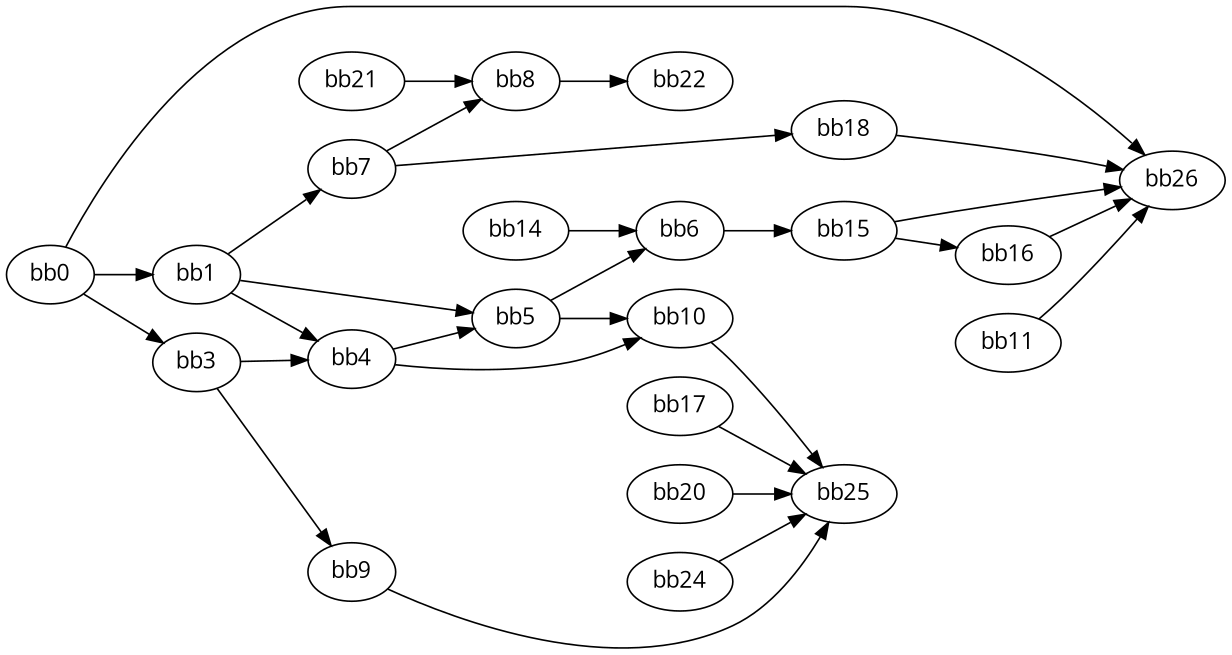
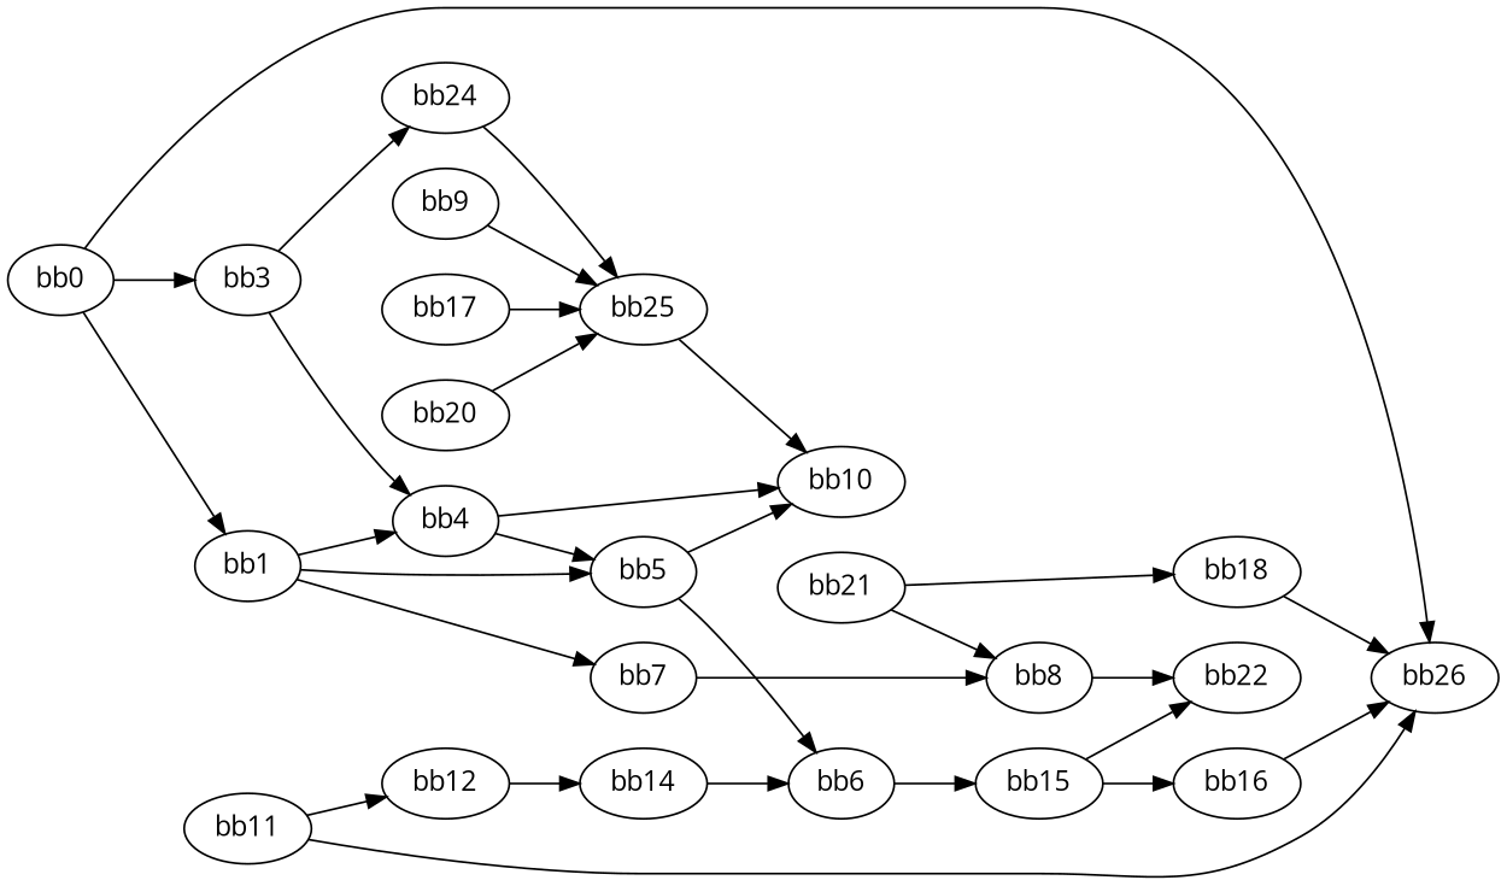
  digraph {
    fontname="Open Sans"
    rankdir=LR
    node [fontname="Open Sans"]
    edge [fontname="Open Sans"]
    n1 [label="bb0\l"]
    n2 [label="bb1\l"]
    n3 [label="bb26\l"]
    n4 [label="bb3\l"]
    n5 [label="bb4\l"]
    n6 [label="bb5\l"]
    n7 [label="bb7\l"]
    n8 [label="bb9\l"]
    n9 [label="bb10\l"]
    n10 [label="bb6\l"]
    n11 [label="bb8\l"]
    n12 [label="bb18\l"]
    n13 [label="bb25\l"]
    n14 [label="bb15\l"]
    n15 [label="bb11\l"]
+   n16 [label="bb12\l"]
    n17 [label="bb16\l"]
    n18 [label="bb22\l"]
    n19 [label="bb14\l"]
    n20 [label="bb17\l"]
    n21 [label="bb20\l"]
    n22 [label="bb21\l"]
    n23 [label="bb24\l"]
    n1 -> n2
    n1 -> n3
    n1 -> n4
    n2 -> n5
    n2 -> n6
    n2 -> n7
    n4 -> n5
-   n4 -> n8
+   n4 -> n23
    n5 -> n6
    n5 -> n9
    n6 -> n9
    n6 -> n10
    n7 -> n11
-   n7 -> n12
+   n22 -> n12
    n8 -> n13
-   n9 -> n13
+   n13 -> n9
    n10 -> n14
    n11 -> n18
    n12 -> n3
-   n14 -> n3
+   n14 -> n18
    n14 -> n17
    n15 -> n3
+   n15 -> n16
+   n16 -> n19
    n17 -> n3
    n19 -> n10
    n20 -> n13
    n21 -> n13
    n22 -> n11
    n23 -> n13
  }
